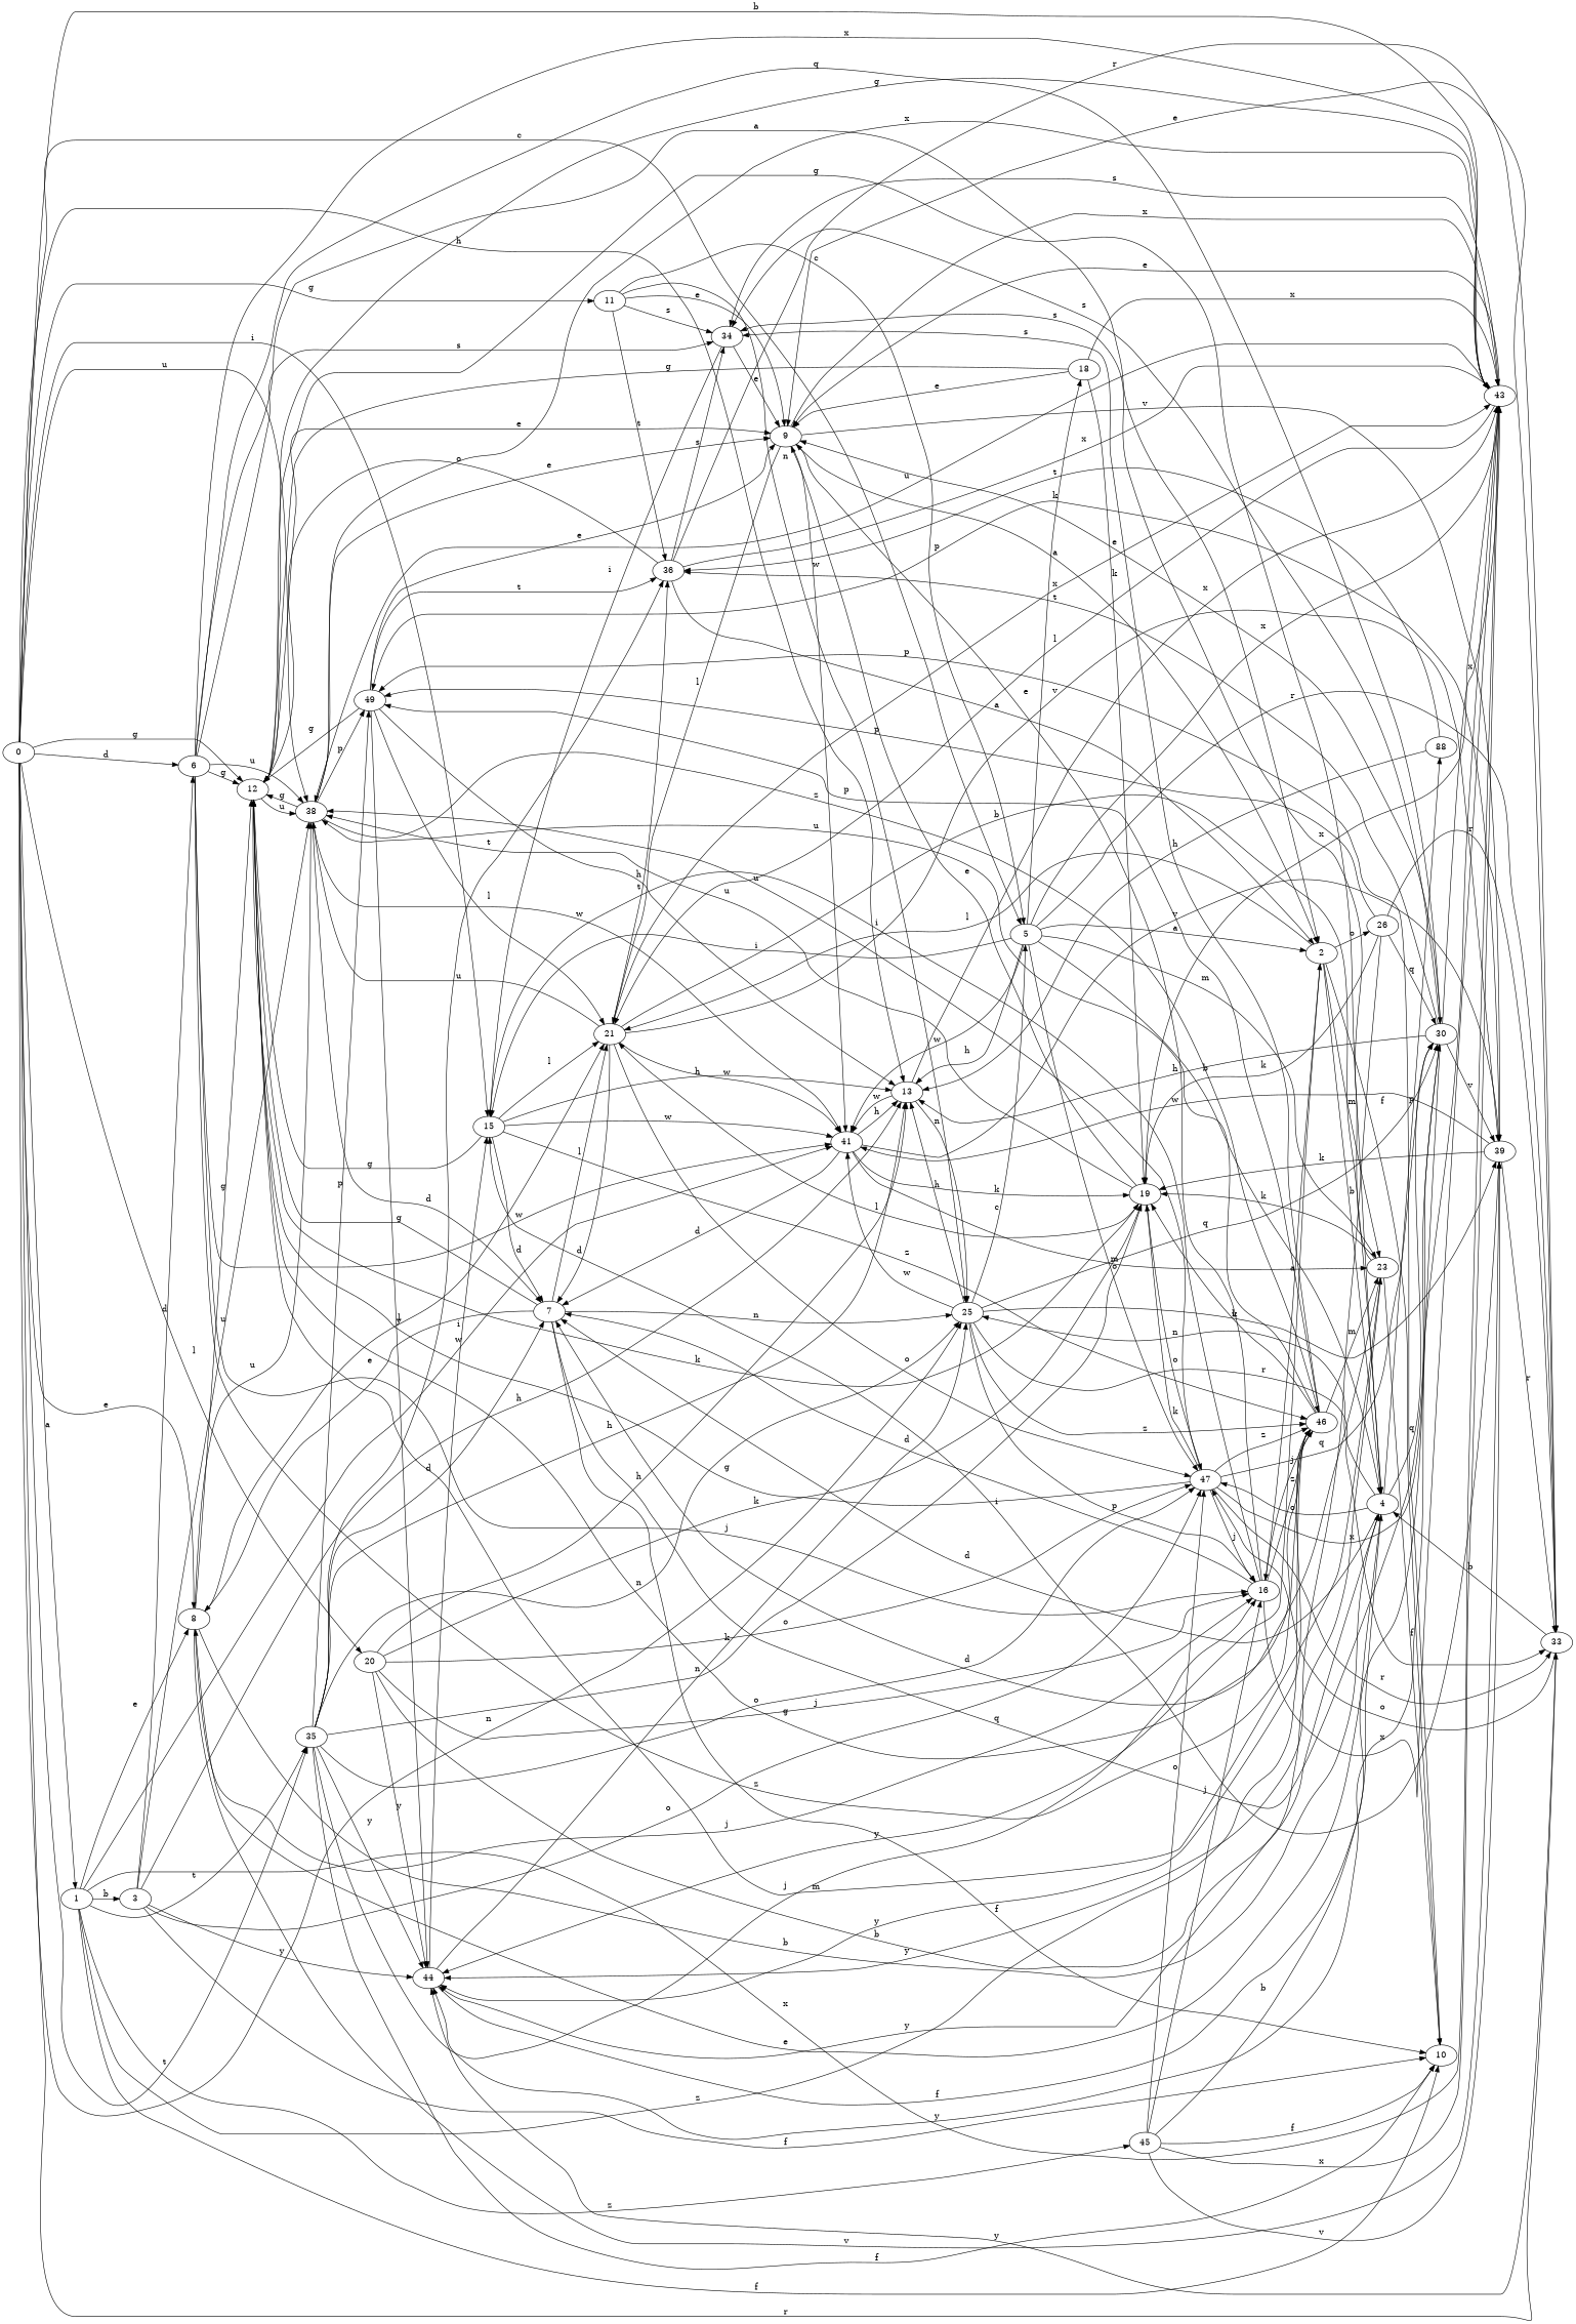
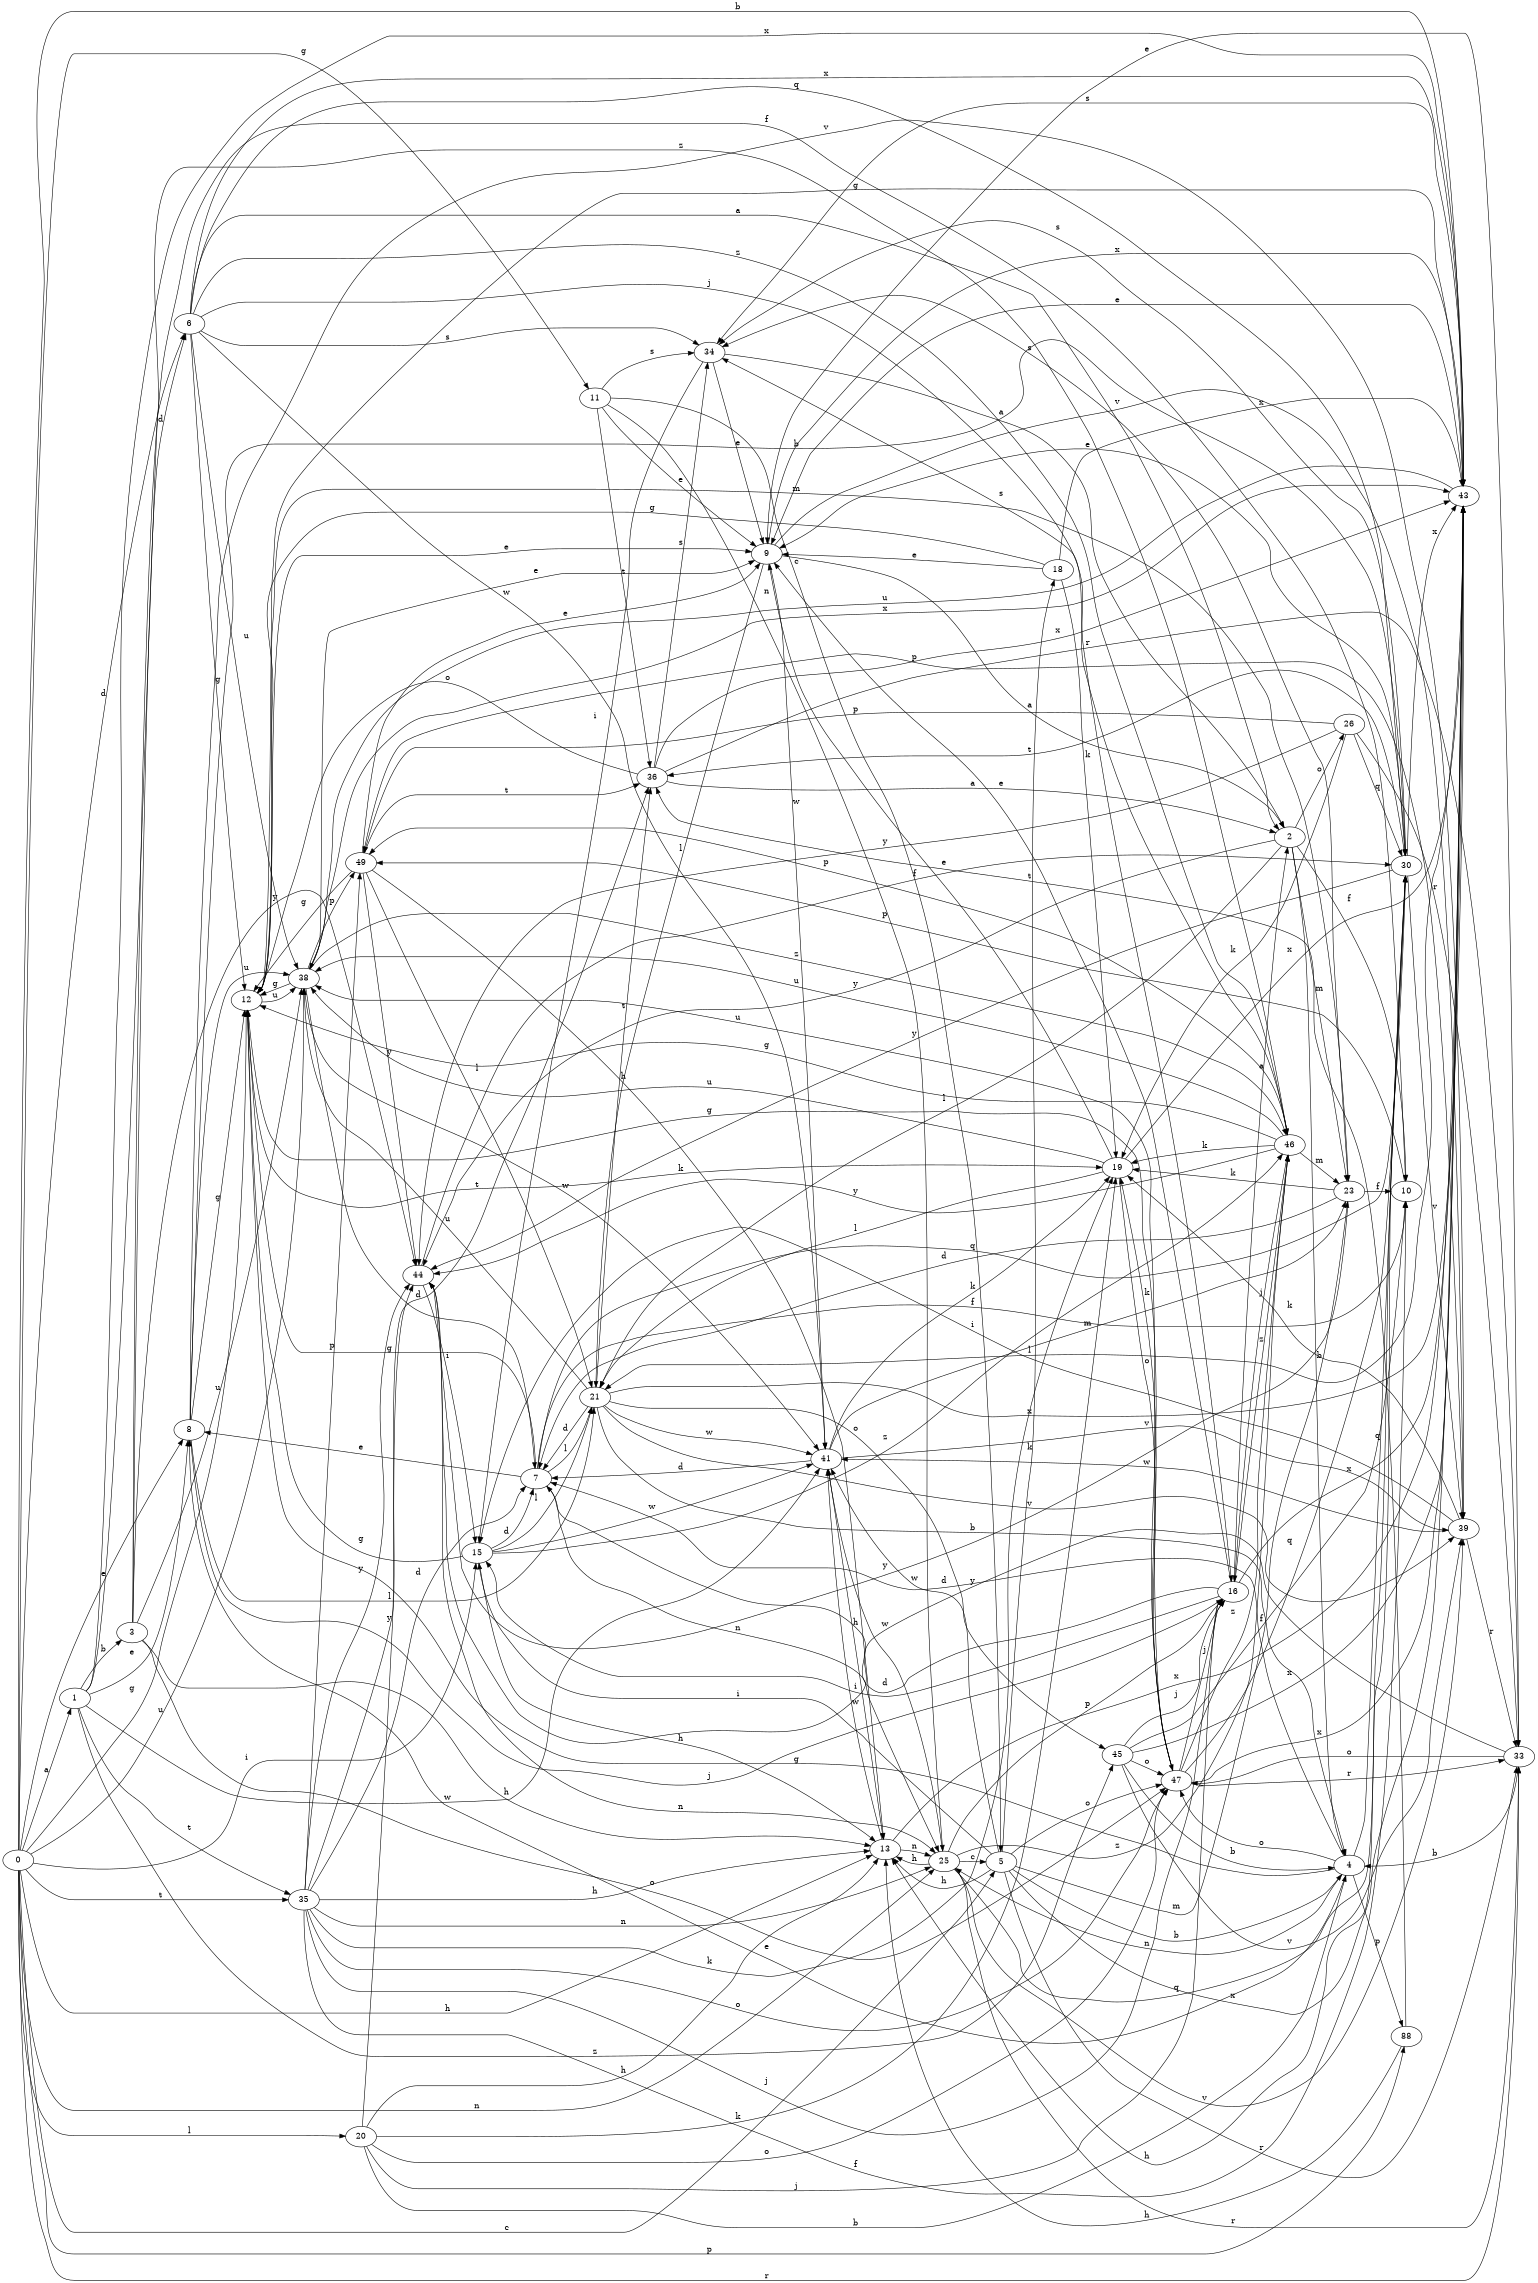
  strict digraph {
    rankdir=LR
    0
    1
    5
    6
    8
    11
    12
    13
    15
    20
    25
    n12 [label=88]
    33
    35
    38
    43
    3
    10
    41
    45
    46
    2
    4
    23
    n25 [label=47]
    18
    30
    16
    34
    21
    39
    9
    36
    19
    7
    44
    n37 [label=49]
    26
    0 -> 1 [label=a]
    0 -> 5 [label=c]
    0 -> 6 [label=d]
    0 -> 8 [label=e]
    0 -> 11 [label=g]
    0 -> 12 [label=g]
    0 -> 13 [label=h]
    0 -> 15 [label=i]
    0 -> 20 [label=l]
    0 -> 25 [label=n]
+   0 -> n12 [label=p]
    0 -> 33 [label=r]
    0 -> 35 [label=t]
    0 -> 38 [label=u]
    0 -> 43 [label=b]
    1 -> 8 [label=e]
    1 -> 35 [label=t]
    1 -> 43 [label=x]
    1 -> 3 [label=b]
-   1 -> 10 [label=f]
    1 -> 41 [label=w]
    1 -> 45 [label=z]
    1 -> 46 [label=z]
    5 -> 13 [label=h]
    5 -> 15 [label=i]
    5 -> 33 [label=r]
    5 -> 43 [label=x]
    5 -> 41 [label=w]
-   5 -> 2 [label=a]
+   34 -> 2 [label=a]
    5 -> 4 [label=b]
    5 -> 23 [label=m]
    5 -> n25 [label=o]
    5 -> 18 [label=k]
    6 -> 12 [label=g]
    6 -> 38 [label=u]
    6 -> 43 [label=x]
    6 -> 41 [label=w]
    6 -> 46 [label=z]
    6 -> 2 [label=a]
    6 -> 30 [label=q]
    6 -> 16 [label=j]
    6 -> 34 [label=s]
    8 -> 12 [label=g]
    8 -> 38 [label=u]
-   8 -> 4 [label=b]
+   8 -> 30 [label=b]
    8 -> 16 [label=j]
    8 -> 21 [label=l]
    8 -> 39 [label=v]
    11 -> 5 [label=c]
    11 -> 25 [label=n]
    11 -> 34 [label=s]
    11 -> 9 [label=e]
    11 -> 36 [label=t]
    12 -> 38 [label=u]
    12 -> 23 [label=m]
    12 -> 9 [label=e]
    12 -> 19 [label=k]
    13 -> 25 [label=n]
    13 -> 43 [label=x]
    13 -> 41 [label=w]
    15 -> 12 [label=g]
    15 -> 13 [label=h]
    15 -> 41 [label=w]
    15 -> 46 [label=z]
    15 -> 21 [label=l]
    15 -> 7 [label=d]
    20 -> 13 [label=h]
    20 -> 4 [label=b]
    20 -> n25 [label=o]
    20 -> 16 [label=j]
    20 -> 19 [label=k]
    20 -> 44 [label=y]
    25 -> 5 [label=c]
    25 -> 13 [label=h]
    25 -> 33 [label=r]
    25 -> 41 [label=w]
    25 -> 46 [label=z]
    25 -> 30 [label=q]
    25 -> 16 [label=p]
    25 -> 39 [label=v]
    n12 -> 13 [label=h]
    n12 -> 36 [label=t]
    33 -> 4 [label=b]
    33 -> n25 [label=o]
    33 -> 9 [label=e]
    33 -> 44 [label=y]
    35 -> 13 [label=h]
    35 -> 25 [label=n]
    35 -> 10 [label=f]
    35 -> n25 [label=o]
    35 -> 16 [label=j]
    35 -> 36 [label=t]
    35 -> 19 [label=k]
    35 -> 7 [label=d]
    35 -> 44 [label=y]
    35 -> n37 [label=p]
    38 -> 12 [label=g]
    38 -> 43 [label=x]
    38 -> 41 [label=w]
    38 -> 46 [label=z]
    38 -> 9 [label=e]
    38 -> 7 [label=d]
    38 -> n37 [label=p]
    43 -> 12 [label=g]
    43 -> 38 [label=u]
    43 -> 34 [label=s]
    43 -> 21 [label=l]
    43 -> 9 [label=e]
    3 -> 6 [label=d]
    3 -> 13 [label=h]
    3 -> 38 [label=u]
    3 -> 10 [label=f]
    3 -> n25 [label=o]
    3 -> 44 [label=y]
    10 -> n37 [label=p]
    41 -> 13 [label=h]
    41 -> 23 [label=m]
    41 -> 39 [label=v]
    41 -> 19 [label=k]
    41 -> 7 [label=d]
    45 -> 43 [label=x]
    45 -> 10 [label=f]
    45 -> 4 [label=b]
    45 -> n25 [label=o]
    45 -> 16 [label=j]
    45 -> 39 [label=v]
    46 -> 12 [label=g]
    46 -> 38 [label=u]
    46 -> 23 [label=m]
    46 -> 16 [label=j]
    46 -> 34 [label=s]
    46 -> 19 [label=k]
    46 -> 44 [label=y]
    46 -> n37 [label=p]
    2 -> 10 [label=f]
    2 -> 4 [label=b]
    2 -> 23 [label=m]
    2 -> 21 [label=l]
    2 -> 44 [label=y]
    2 -> 26 [label=o]
    4 -> 8 [label=e]
    4 -> 12 [label=g]
    4 -> 25 [label=n]
    4 -> n12 [label=p]
    4 -> n25 [label=o]
    4 -> 30 [label=q]
    4 -> 7 [label=d]
    23 -> 10 [label=f]
    23 -> 34 [label=s]
    23 -> 19 [label=k]
    23 -> 7 [label=d]
    23 -> 44 [label=y]
    n25 -> 12 [label=g]
    n25 -> 33 [label=r]
    n25 -> 38 [label=u]
    n25 -> 43 [label=x]
    n25 -> 46 [label=z]
    n25 -> 30 [label=q]
    n25 -> 16 [label=j]
    n25 -> 19 [label=k]
    18 -> 12 [label=g]
    18 -> 43 [label=x]
    18 -> 9 [label=e]
    18 -> 19 [label=k]
    30 -> 13 [label=h]
    30 -> 43 [label=x]
    30 -> 34 [label=s]
    30 -> 39 [label=v]
    30 -> 9 [label=e]
    30 -> 36 [label=t]
    30 -> 44 [label=y]
    16 -> 15 [label=i]
    16 -> 43 [label=x]
    16 -> 46 [label=z]
    16 -> 2 [label=a]
    16 -> 9 [label=e]
    16 -> 7 [label=d]
    34 -> 15 [label=i]
    34 -> 9 [label=e]
    21 -> 38 [label=u]
    21 -> 43 [label=x]
    21 -> 41 [label=w]
    21 -> 4 [label=b]
-   21 -> n25 [label=o]
+   21 -> 45 [label=o]
    21 -> 39 [label=v]
    21 -> 36 [label=t]
    21 -> 7 [label=d]
    39 -> 15 [label=i]
    39 -> 33 [label=r]
    39 -> 41 [label=w]
    39 -> 19 [label=k]
    39 -> n37 [label=p]
    9 -> 43 [label=x]
    9 -> 41 [label=w]
    9 -> 2 [label=a]
    9 -> 21 [label=l]
    9 -> 39 [label=v]
    36 -> 12 [label=o]
    36 -> 33 [label=r]
    36 -> 43 [label=x]
    36 -> 2 [label=a]
    36 -> 34 [label=s]
    19 -> 38 [label=u]
    19 -> 43 [label=x]
    19 -> n25 [label=o]
    19 -> 21 [label=l]
    19 -> 9 [label=e]
    7 -> 8 [label=e]
    7 -> 12 [label=g]
    7 -> 25 [label=n]
    7 -> 10 [label=f]
    7 -> 30 [label=q]
    7 -> 21 [label=l]
    44 -> 15 [label=i]
    44 -> 25 [label=n]
    44 -> 30 [label=f]
    n37 -> 12 [label=g]
    n37 -> 13 [label=h]
    n37 -> 21 [label=l]
    n37 -> 9 [label=e]
    n37 -> 36 [label=t]
    n37 -> 44 [label=y]
    26 -> 33 [label=r]
    26 -> 30 [label=q]
    26 -> 19 [label=k]
    26 -> 44 [label=y]
    26 -> n37 [label=p]
  }
